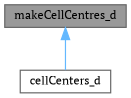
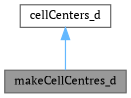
  digraph {
    rankdir=TB
    fontname="PT Serif"
    node [fontname="PT Serif" fontsize=10 shape=box style=filled]
    n1 [color=gray40 fillcolor=grey60 fontcolor=black height=0.2 label=makeCellCentres_d width=0.4]
    n2 [color=grey40 fillcolor=white height=0.2 label=cellCenters_d width=0.4]
-   n1 -> n2 [color=steelblue1 dir=back fontname="PT Serif" fontsize=10 labelfontname=Helvetica labelfontsize=10 style=solid]
+   n2 -> n1 [color=steelblue1 dir=back fontname="PT Serif" fontsize=10 labelfontname=Helvetica labelfontsize=10 style=solid]
  }
